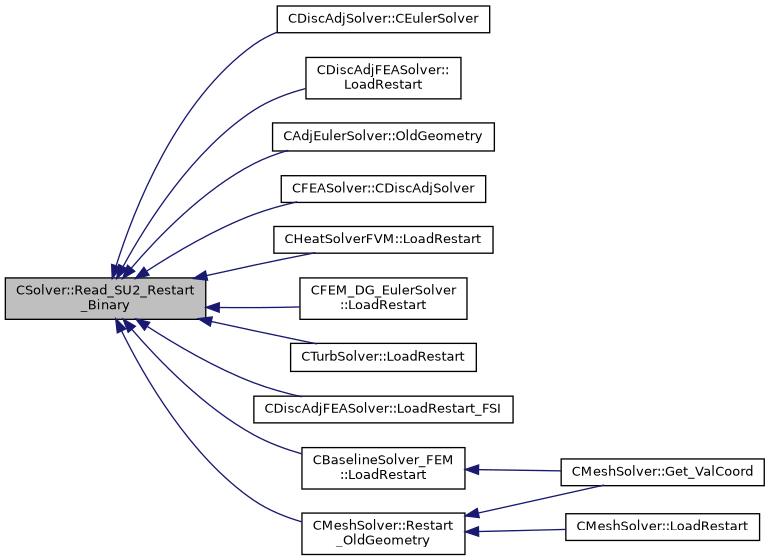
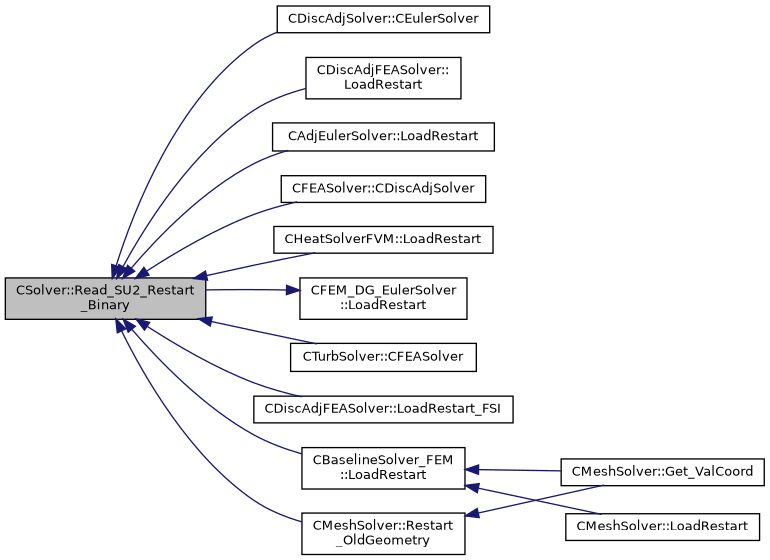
  digraph {
    rankdir=LR
    node [color=black fillcolor=white fontname=Helvetica fontsize=10 shape=record style=filled]
    edge [color=midnightblue dir=back fontname=Helvetica fontsize=10 labelfontname=Helvetica labelfontsize=10 style=solid]
    n1 [fillcolor=grey75 fontcolor=black height=0.2 label="CSolver::Read_SU2_Restart\l_Binary" width=0.4]
    n2 [height=0.2 label="CDiscAdjSolver::CEulerSolver" width=0.4]
    n3 [height=0.2 label="CDiscAdjFEASolver::\lLoadRestart" width=0.4]
-   n4 [height=0.2 label="CAdjEulerSolver::OldGeometry" width=0.4]
+   n4 [height=0.2 label="CAdjEulerSolver::LoadRestart" width=0.4]
    n5 [height=0.2 label="CFEASolver::CDiscAdjSolver" width=0.4]
    n6 [height=0.2 label="CHeatSolverFVM::LoadRestart" width=0.4]
    n7 [height=0.2 label="CFEM_DG_EulerSolver\l::LoadRestart" width=0.4]
-   n8 [height=0.2 label="CTurbSolver::LoadRestart" width=0.4]
+   n8 [height=0.2 label="CTurbSolver::CFEASolver" width=0.4]
    n9 [height=0.2 label="CDiscAdjFEASolver::LoadRestart_FSI" width=0.4]
    n10 [height=0.2 label="CBaselineSolver_FEM\l::LoadRestart" width=0.4]
    n11 [height=0.2 label="CMeshSolver::Restart\l_OldGeometry" width=0.4]
    n12 [height=0.2 label="CMeshSolver::Get_ValCoord" width=0.4]
    n13 [height=0.2 label="CMeshSolver::LoadRestart" width=0.4]
    n1 -> n2
    n1 -> n3
    n1 -> n4
    n1 -> n5
    n1 -> n6
-   n1 -> n7
+   n7 -> n1
    n1 -> n8
    n1 -> n9
    n1 -> n10
    n1 -> n11
    n10 -> n12
    n11 -> n12
-   n11 -> n13
+   n10 -> n13
  }
